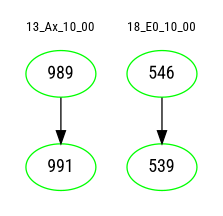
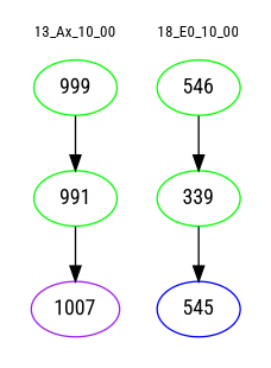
  digraph {
    fontname="Roboto Condensed"
    node [color=green fontname="Roboto Condensed"]
    edge [color=black fontname="Roboto Condensed"]
-   n1 [label=989]
+   n1 [label=999]
    n2 [label=991]
+   n3 [color=purple label=1007]
    n4 [label=546]
-   n5 [label=539]
+   n5 [label=339]
+   n6 [color=blue label=545]
    subgraph cluster_1 {
      color=white
      fontsize=10
      label="13_Ax_10_00"
      n1
      n2
+     n3
    }
    subgraph cluster_2 {
      color=white
      fontsize=10
      label="18_E0_10_00"
      n4
      n5
+     n6
    }
    n1 -> n2
+   n2 -> n3
    n4 -> n5
+   n5 -> n6
  }
